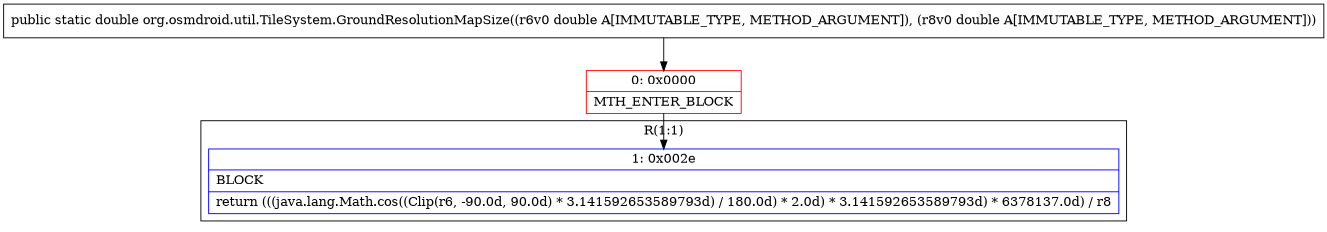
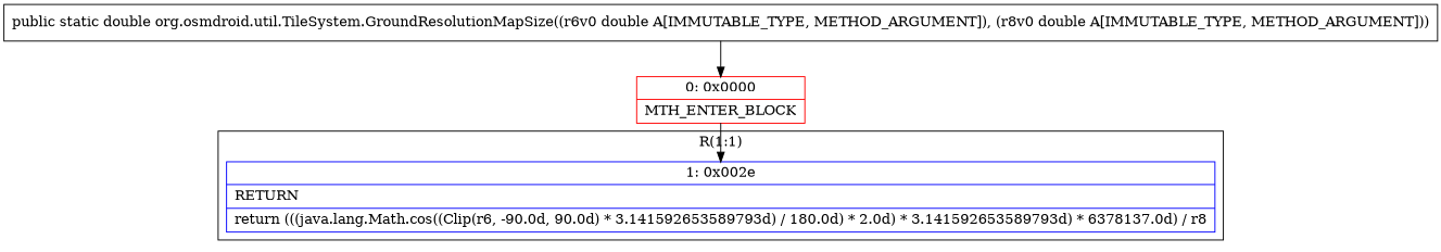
  digraph {
    fontname="DejaVu Serif"
    node [shape=record fontname="DejaVu Serif"]
    edge [fontname="DejaVu Serif"]
-   n1 [color=blue label="{1\:\ 0x002e|BLOCK\l|return (((java.lang.Math.cos((Clip(r6, \-90.0d, 90.0d) * 3.141592653589793d) \/ 180.0d) * 2.0d) * 3.141592653589793d) * 6378137.0d) \/ r8\l}"]
+   n1 [color=blue label="{1\:\ 0x002e|RETURN\l|return (((java.lang.Math.cos((Clip(r6, \-90.0d, 90.0d) * 3.141592653589793d) \/ 180.0d) * 2.0d) * 3.141592653589793d) * 6378137.0d) \/ r8\l}"]
    n2 [color=red label="{0\:\ 0x0000|MTH_ENTER_BLOCK\l}"]
    n3 [label="{public static double org.osmdroid.util.TileSystem.GroundResolutionMapSize((r6v0 double A[IMMUTABLE_TYPE, METHOD_ARGUMENT]), (r8v0 double A[IMMUTABLE_TYPE, METHOD_ARGUMENT])) }"]
    subgraph cluster_1 {
      label="R(1:1)"
      n1
    }
    n2 -> n1
    n3 -> n2
  }
